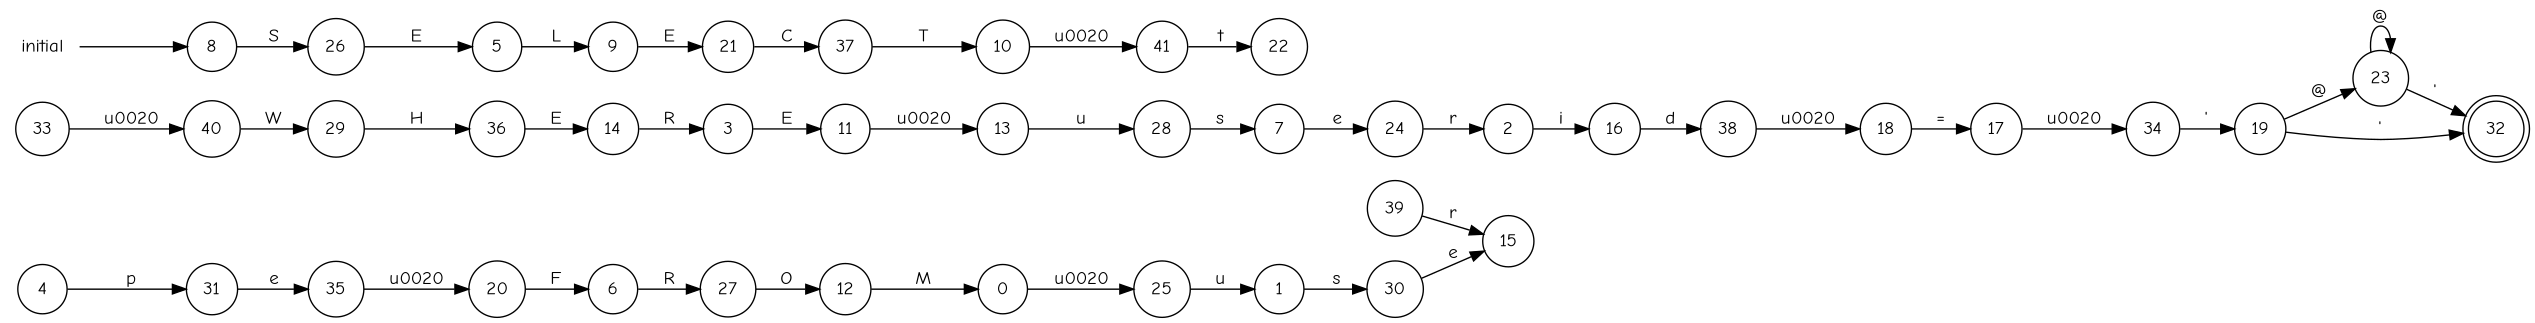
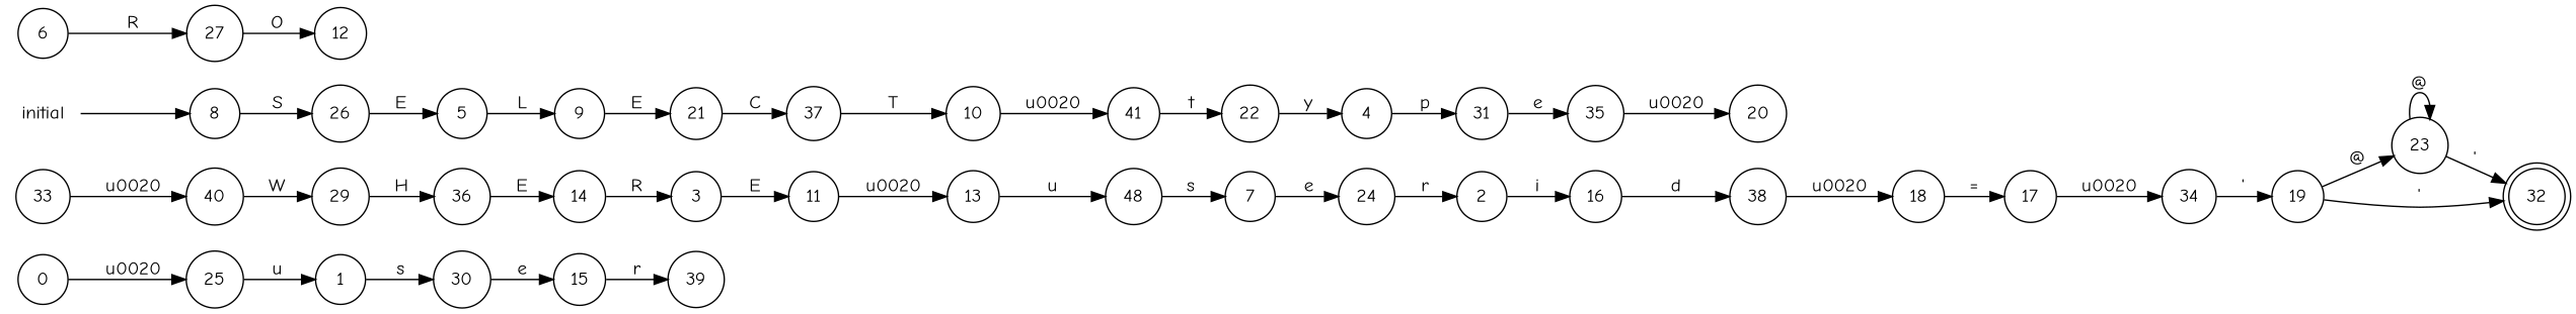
  digraph {
    fontname="Comic Neue"
    rankdir=LR
    node [fontname="Comic Neue" shape=circle]
    edge [fontname="Comic Neue"]
    0
    25
    1
    30
    15
    39
    2
    16
    38
    18
    3
    11
    13
-   28
+   28 [label=48]
    4
    31
    35
    20
    5
    9
    21
    37
    6
    27
    12
    7
    24
    8
    26
    initial [shape=plaintext]
    10
    41
    22
    14
    33
    40
    17
    34
    19
    23
    32 [shape=doublecircle]
    29
    36
    0 -> 25 [label="\u0020"]
    25 -> 1 [label=u]
    1 -> 30 [label=s]
    30 -> 15 [label=e]
-   39 -> 15 [label=r]
+   15 -> 39 [label=r]
    2 -> 16 [label=i]
    16 -> 38 [label=d]
    38 -> 18 [label="\u0020"]
    18 -> 17 [label="="]
    3 -> 11 [label=E]
    11 -> 13 [label="\u0020"]
    13 -> 28 [label=u]
    28 -> 7 [label=s]
    4 -> 31 [label=p]
    31 -> 35 [label=e]
    35 -> 20 [label="\u0020"]
-   20 -> 6 [label=F]
    5 -> 9 [label=L]
    9 -> 21 [label=E]
    21 -> 37 [label=C]
    37 -> 10 [label=T]
    6 -> 27 [label=R]
    27 -> 12 [label=O]
-   12 -> 0 [label=M]
    7 -> 24 [label=e]
    24 -> 2 [label=r]
    8 -> 26 [label=S]
    26 -> 5 [label=E]
    initial -> 8
    10 -> 41 [label="\u0020"]
    41 -> 22 [label=t]
+   22 -> 4 [label=y]
    14 -> 3 [label=R]
    33 -> 40 [label="\u0020"]
    40 -> 29 [label=W]
    17 -> 34 [label="\u0020"]
    34 -> 19 [label="'"]
    19 -> 23 [label="@"]
    19 -> 32 [label="'"]
    23 -> 23 [label="@"]
    23 -> 32 [label="'"]
    29 -> 36 [label=H]
    36 -> 14 [label=E]
  }
